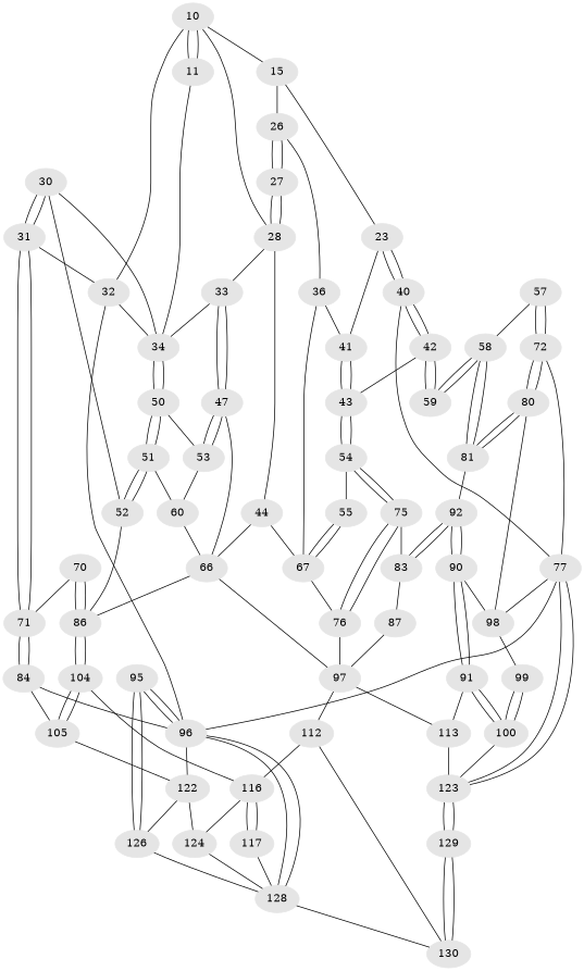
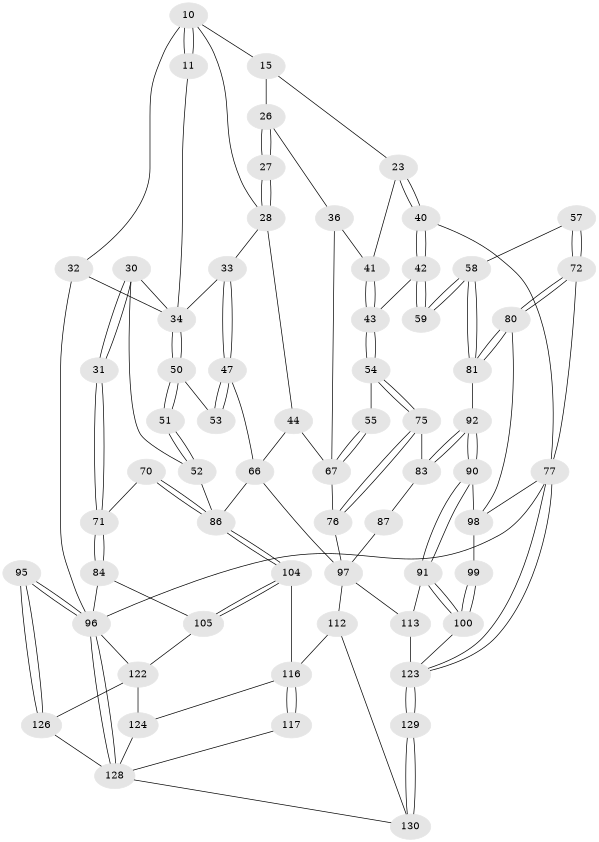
  graph {
    node [color=gray90 style=filled]
    10 [super="+9"]
    11
    15 [super="+8+14"]
    28 [super="+21"]
    32 [super="+20"]
    34 [super="+29+19"]
    23
    26 [super="+17"]
    33 [super="+22"]
    44 [super="+38"]
    96 [super="+3+94"]
    50
    40
    41 [super="+24"]
    27
    36 [super="+25"]
    77 [super="+12+39"]
    98 [super="+79+78"]
    123 [super="+120+115+118"]
    42
    43
    67 [super="+64+56"]
    47
    66 [super="+45+61"]
    30
    31
    52
    71
    86 [super="+65+63"]
    84
    122 [super="+121+108"]
    128 [super="+127+125"]
    53
    51
    76 [super="+68"]
    59
    54
    55
    75
    97 [super="+89+69"]
-   60
    104
    83 [super="+73+74"]
    57
    58
    72 [super="+49+48"]
    81
    80
    n49 [label=92]
    87
    113 [super="+93"]
    112 [super="+101"]
    70
    105
    99
    129 [super="+119+110"]
    90
    91
    116 [super="+106"]
    100
    95
    126
    124 [super="+107"]
    130 [super="+111"]
    117
    10 -- 11 [weight=2]
    10 -- 11
    10 -- 15
    10 -- 28
    10 -- 32
    11 -- 34
    15 -- 23
    15 -- 26 [weight=2]
    28 -- 33
    28 -- 44
    32 -- 34
    32 -- 96 [weight=2]
    34 -- 50
    34 -- 50
    23 -- 40
    23 -- 40
    23 -- 41
    26 -- 27 [weight=2]
    26 -- 27
    26 -- 36
    33 -- 34 [weight=2]
    33 -- 47
    33 -- 47
    44 -- 67 [weight=2]
    44 -- 66
    96 -- 122
    96 -- 128
    96 -- 128
    50 -- 53
    50 -- 51
    50 -- 51
    40 -- 77
    40 -- 42
    40 -- 42
    41 -- 43
    41 -- 43
    27 -- 28
    27 -- 28
    36 -- 41 [weight=2]
    36 -- 67
    77 -- 96 [weight=2]
    77 -- 98
    77 -- 123
    77 -- 123
    98 -- 99 [weight=2]
    123 -- 129 [weight=3]
    123 -- 129
    42 -- 43
    42 -- 59
    42 -- 59
    43 -- 54
    43 -- 54
    67 -- 76
    47 -- 66
    47 -- 53
    47 -- 53
    66 -- 86 [weight=2]
    66 -- 97
    30 -- 34
    30 -- 31
    30 -- 31
    30 -- 52
-   31 -- 32
    31 -- 71
    31 -- 71
    52 -- 86
    71 -- 84
    71 -- 84
    86 -- 104
    86 -- 104
    84 -- 96
    84 -- 105
    122 -- 126
    122 -- 124 [weight=2]
    128 -- 130
-   53 -- 60
    51 -- 52
    51 -- 52
-   51 -- 60
    76 -- 97 [weight=2]
    54 -- 55
    54 -- 75
    54 -- 75
    55 -- 67 [weight=2]
    55 -- 67
    75 -- 76
    75 -- 76
    75 -- 83
    97 -- 113
    97 -- 112
-   60 -- 66
    104 -- 105
    104 -- 105
    104 -- 116
    83 -- 87 [weight=2]
    57 -- 58
    57 -- 72 [weight=2]
    57 -- 72
    58 -- 59
    58 -- 59
    58 -- 81
    58 -- 81
    72 -- 77 [weight=2]
    72 -- 80
    72 -- 80
    81 -- n49
    80 -- 98
    80 -- 81
    80 -- 81
    n49 -- 83
    n49 -- 83
    n49 -- 90
    n49 -- 90
    87 -- 97
    113 -- 123 [weight=3]
    112 -- 116 [weight=2]
    112 -- 130
    70 -- 71
    70 -- 86 [weight=2]
    70 -- 86
    105 -- 122
    99 -- 100
    99 -- 100
    129 -- 130 [weight=2]
    129 -- 130
    90 -- 98
    90 -- 91
    90 -- 91
    91 -- 113
    91 -- 100
    91 -- 100
    116 -- 124
    116 -- 117 [weight=2]
    116 -- 117
    100 -- 123
    95 -- 96 [weight=2]
    95 -- 96
    95 -- 126
    95 -- 126
    126 -- 128
    124 -- 128
    117 -- 128
  }
